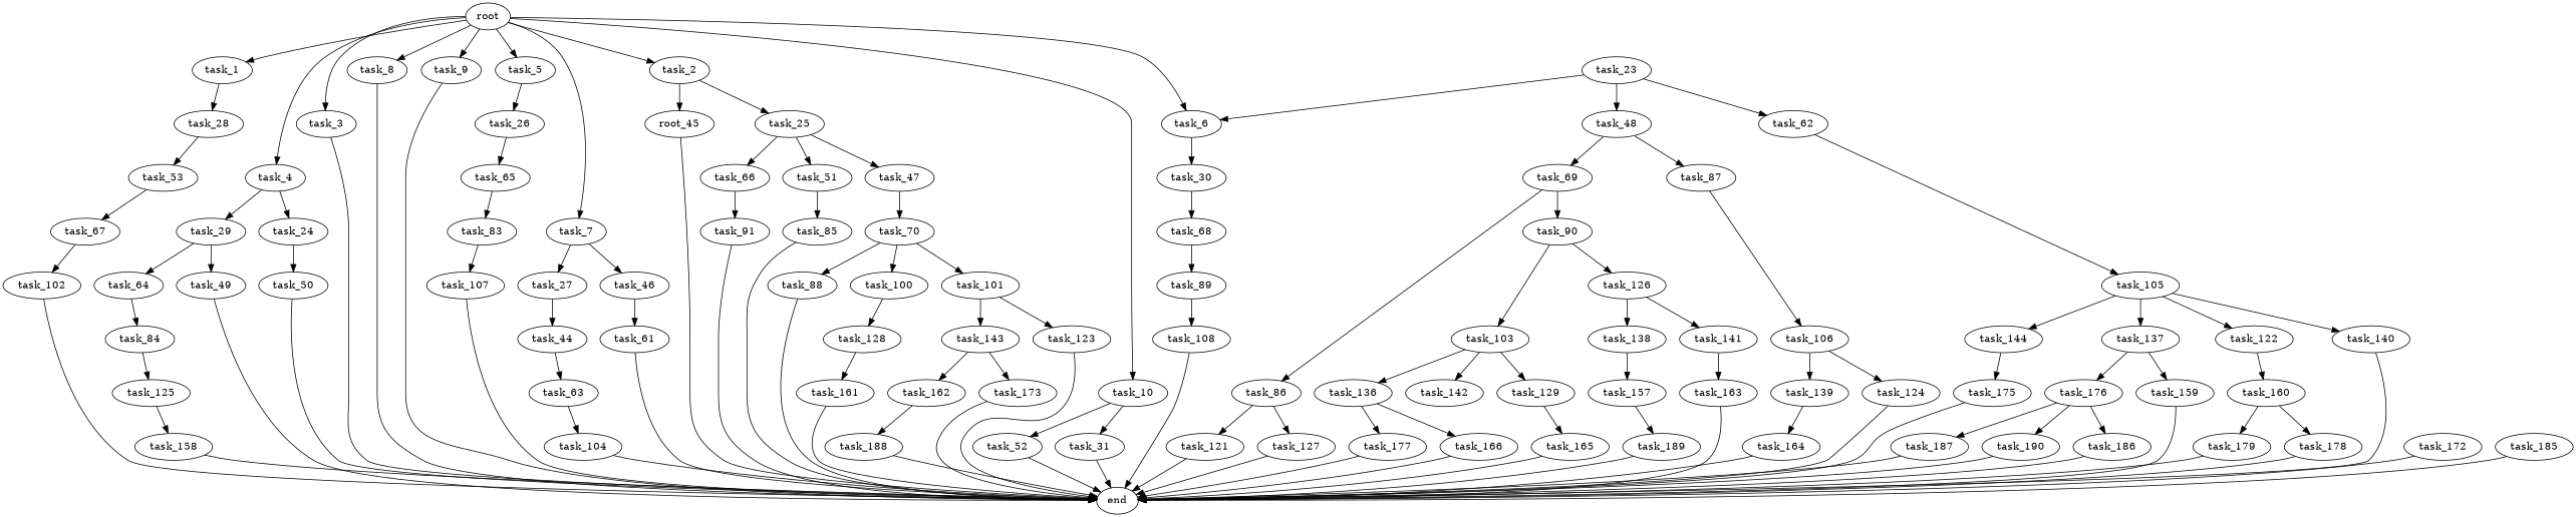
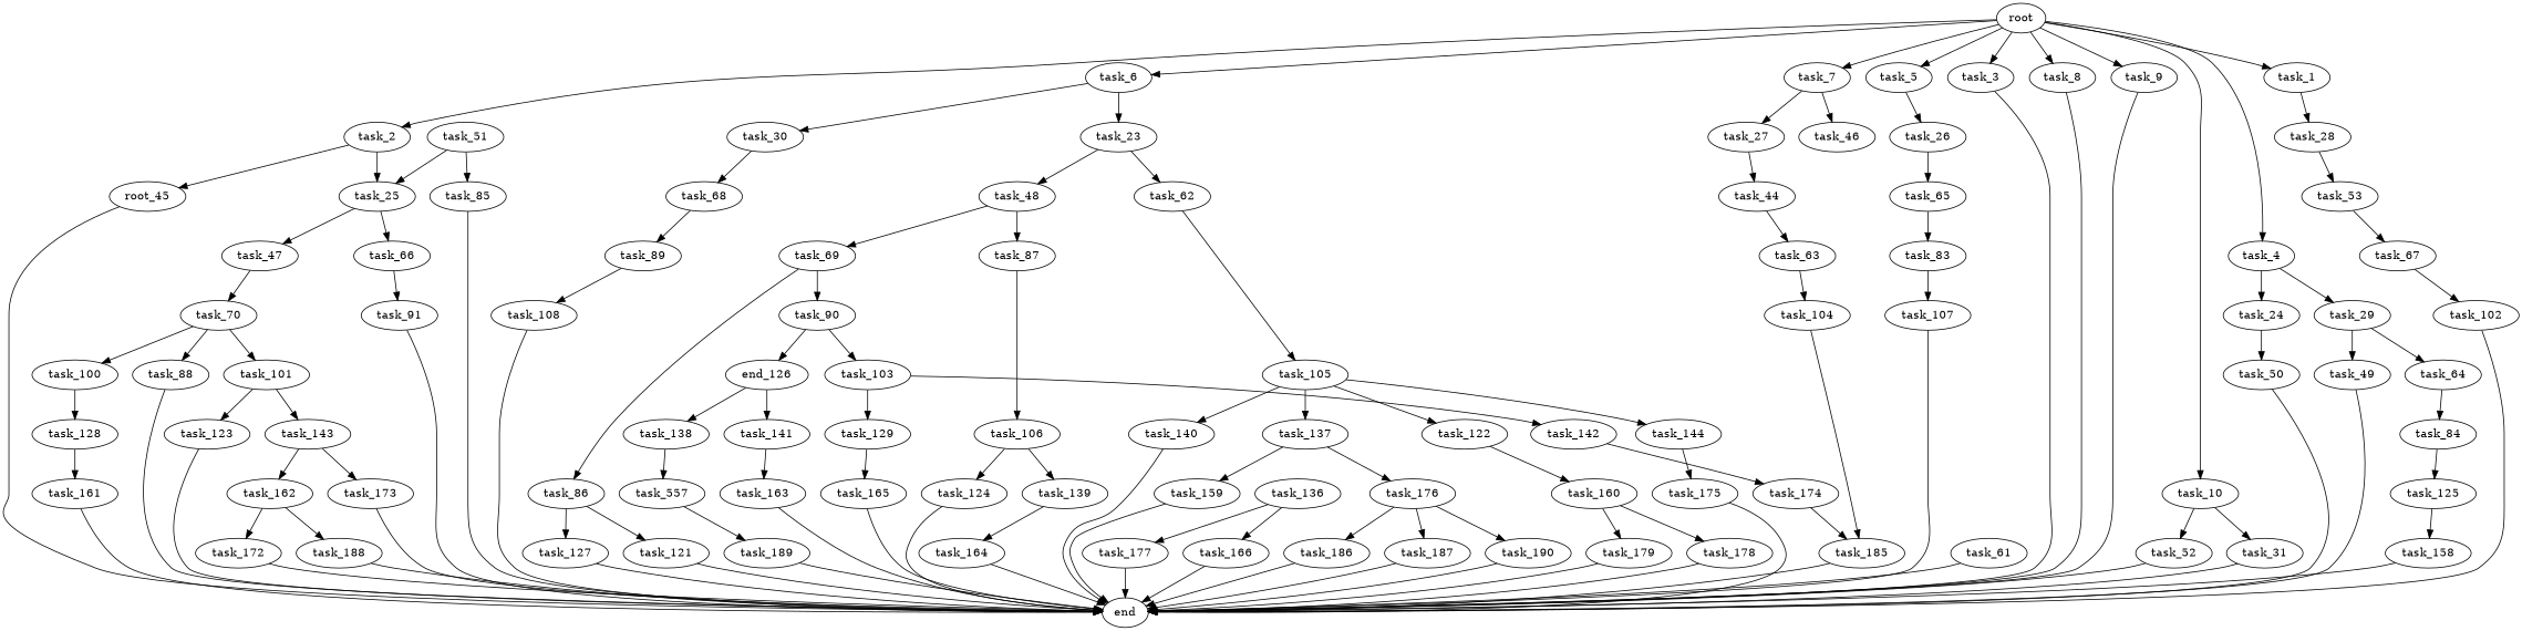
  digraph {
    task_6
    task_23
    task_30
    task_62
    task_48
    task_68
    task_91
    end
    n9 [label=root_45]
    task_187
    task_123
    task_66
    task_1
    task_28
    task_53
    task_159
    task_89
    task_108
    task_190
    task_65
    task_83
    task_107
    root
    task_4
    task_3
    task_8
    task_9
    task_5
    task_7
    task_2
    task_10
    task_24
    task_29
    task_26
    task_27
    task_46
    task_25
    task_31
    task_52
    task_63
    task_104
    task_176
    task_186
    task_179
    task_144
    task_175
    task_50
    task_49
    task_64
    task_86
    task_121
    task_127
    task_105
    task_137
    task_122
    task_140
    task_189
    task_173
    task_101
    task_143
    task_162
    task_178
    task_44
    task_177
    task_136
    task_166
    task_161
    task_128
    task_87
    task_69
    task_172
    task_88
    task_100
    task_61
    task_188
    task_67
    task_102
    task_51
    task_47
    task_85
    task_70
-   task_126
+   task_126 [label=end_126]
    task_141
    task_138
    task_163
-   task_157
+   task_157 [label=task_557]
    task_142
+   task_174
    task_185
    task_84
    task_125
    task_158
    task_90
    task_103
    task_129
    task_106
    task_139
    task_124
    task_164
    task_160
    task_165
-   task_23 -> task_6
+   task_6 -> task_23
    task_6 -> task_30
    task_23 -> task_62
    task_23 -> task_48
    task_30 -> task_68
    task_62 -> task_105
    task_48 -> task_87
    task_48 -> task_69
    task_68 -> task_89
    task_91 -> end
    n9 -> end
    task_187 -> end
    task_123 -> end
    task_66 -> task_91
    task_1 -> task_28
    task_28 -> task_53
    task_53 -> task_67
    task_159 -> end
    task_89 -> task_108
    task_108 -> end
    task_190 -> end
    task_65 -> task_83
    task_83 -> task_107
    task_107 -> end
    root -> task_6
    root -> task_1
    root -> task_4
    root -> task_3
    root -> task_8
    root -> task_9
    root -> task_5
    root -> task_7
    root -> task_2
    root -> task_10
    task_4 -> task_24
    task_4 -> task_29
    task_3 -> end
    task_8 -> end
    task_9 -> end
    task_5 -> task_26
    task_7 -> task_27
    task_7 -> task_46
    task_2 -> n9
    task_2 -> task_25
    task_10 -> task_31
    task_10 -> task_52
    task_24 -> task_50
    task_29 -> task_49
    task_29 -> task_64
    task_26 -> task_65
    task_27 -> task_44
-   task_46 -> task_61
    task_25 -> task_66
-   task_25 -> task_51
+   task_51 -> task_25
    task_25 -> task_47
    task_31 -> end
    task_52 -> end
    task_63 -> task_104
-   task_104 -> end
+   task_104 -> task_185
    task_176 -> task_187
    task_176 -> task_190
    task_176 -> task_186
    task_186 -> end
    task_179 -> end
    task_144 -> task_175
    task_175 -> end
    task_50 -> end
    task_49 -> end
    task_64 -> task_84
    task_86 -> task_121
    task_86 -> task_127
    task_121 -> end
    task_127 -> end
    task_105 -> task_144
    task_105 -> task_137
    task_105 -> task_122
    task_105 -> task_140
    task_137 -> task_159
    task_137 -> task_176
    task_122 -> task_160
    task_140 -> end
    task_189 -> end
    task_173 -> end
    task_101 -> task_123
    task_101 -> task_143
    task_143 -> task_173
    task_143 -> task_162
+   task_162 -> task_172
    task_162 -> task_188
    task_178 -> end
    task_44 -> task_63
    task_177 -> end
    task_136 -> task_177
    task_136 -> task_166
    task_166 -> end
    task_161 -> end
    task_128 -> task_161
    task_87 -> task_106
    task_69 -> task_86
    task_69 -> task_90
    task_172 -> end
    task_88 -> end
    task_100 -> task_128
    task_61 -> end
    task_188 -> end
    task_67 -> task_102
    task_102 -> end
    task_51 -> task_85
    task_47 -> task_70
    task_85 -> end
    task_70 -> task_101
    task_70 -> task_88
    task_70 -> task_100
    task_126 -> task_141
    task_126 -> task_138
    task_141 -> task_163
    task_138 -> task_157
    task_163 -> end
    task_157 -> task_189
+   task_142 -> task_174
+   task_174 -> task_185
    task_185 -> end
    task_84 -> task_125
    task_125 -> task_158
    task_158 -> end
    task_90 -> task_126
    task_90 -> task_103
-   task_103 -> task_136
    task_103 -> task_142
    task_103 -> task_129
    task_129 -> task_165
    task_106 -> task_139
    task_106 -> task_124
    task_139 -> task_164
    task_124 -> end
    task_164 -> end
    task_160 -> task_179
    task_160 -> task_178
    task_165 -> end
  }
